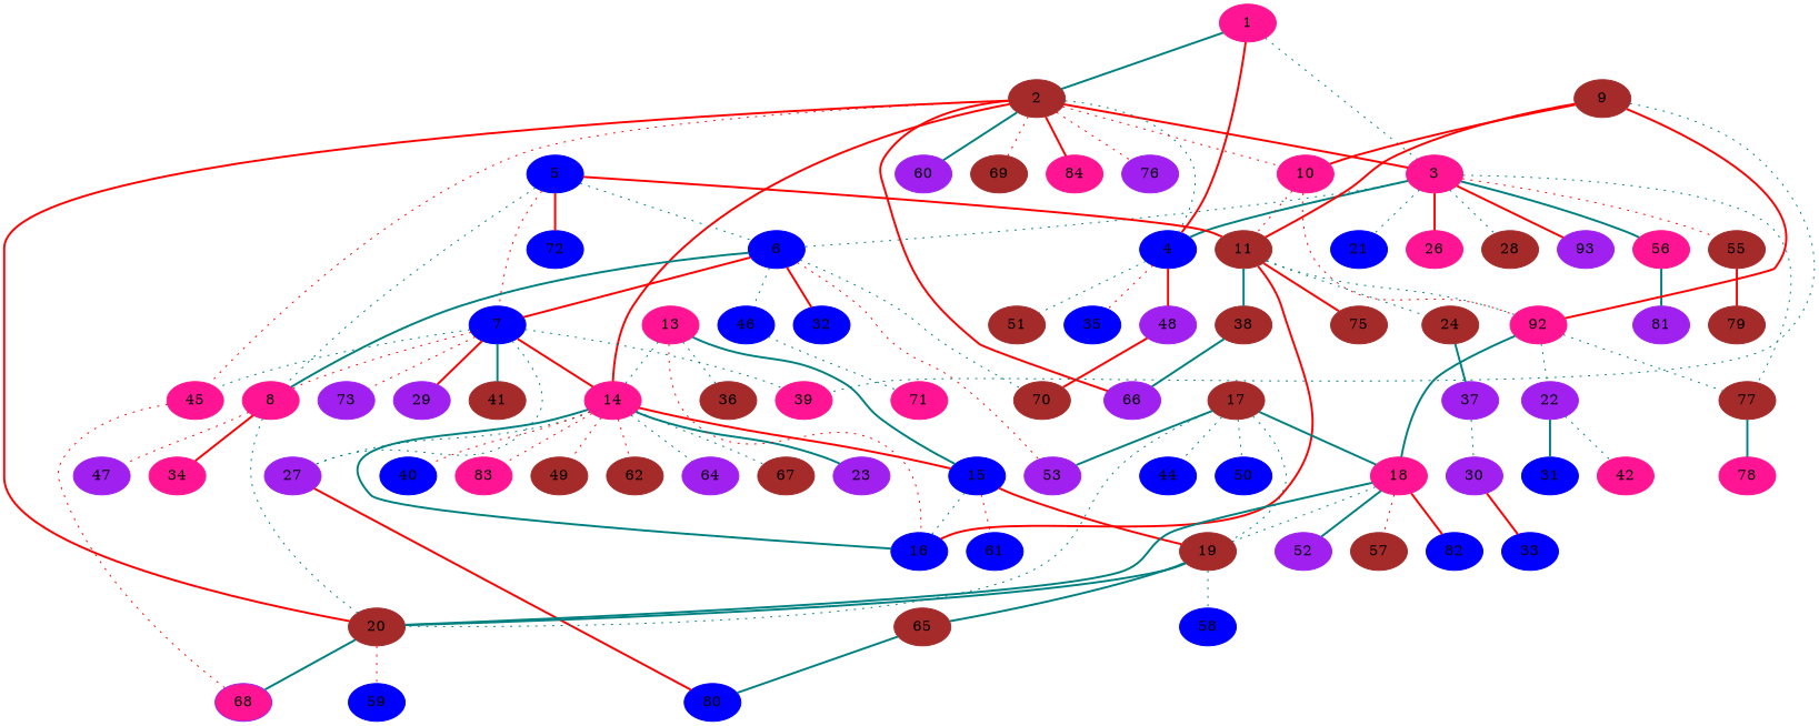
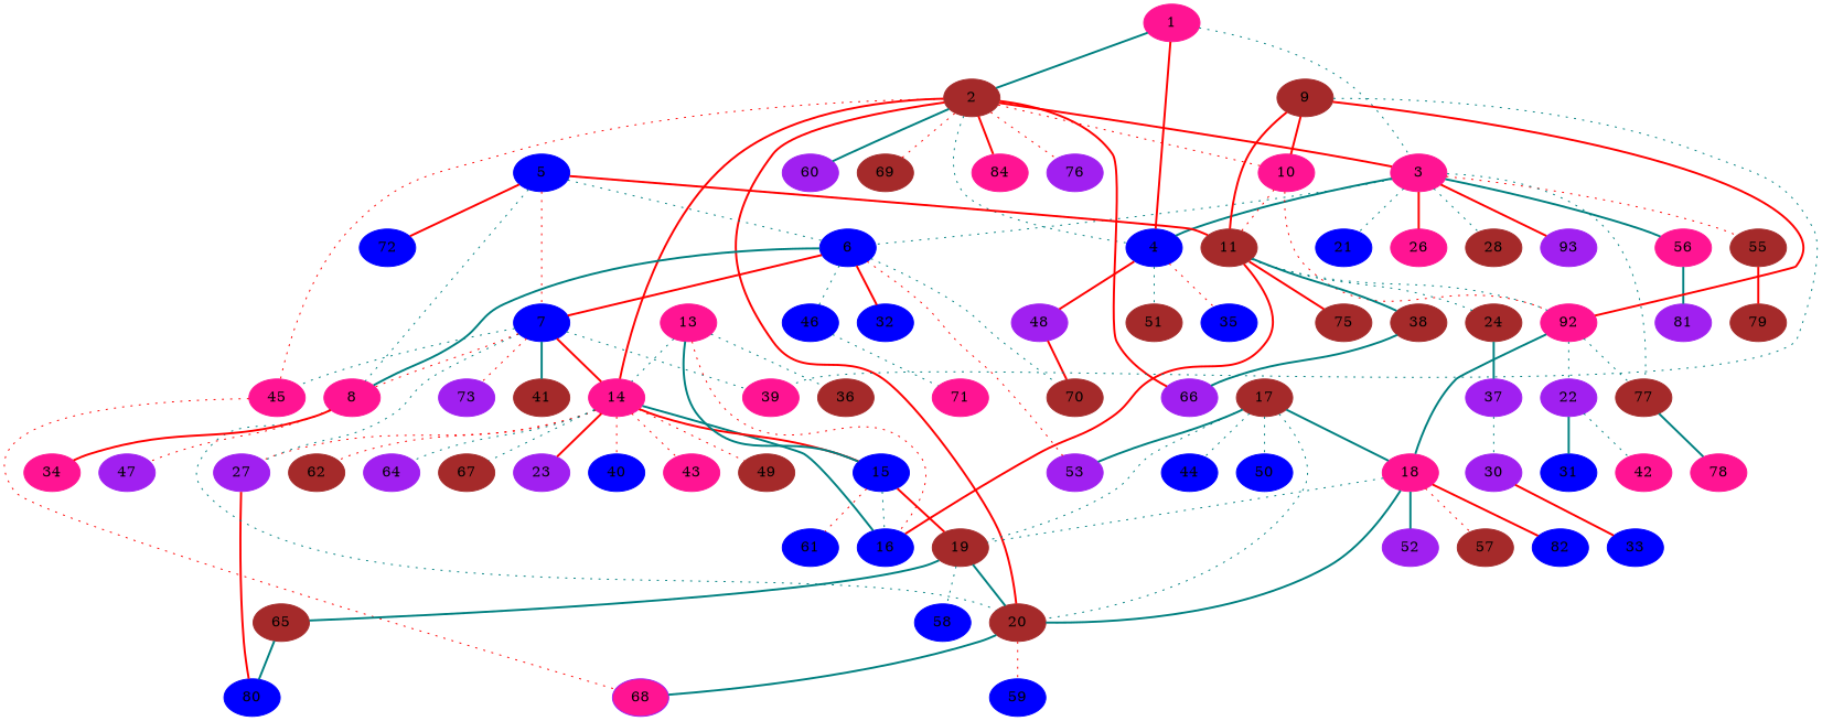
  graph {
    node [color=brown style=filled]
    edge [color=teal style=dotted]
    1 [color=deeppink]
    2
    3 [color=deeppink]
    4 [color=blue]
    10 [color=deeppink]
    14 [color=deeppink]
    20
    45 [color=deeppink]
    60 [color=purple]
    66 [color=purple]
    69
    n12 [color=deeppink label=84]
    76 [color=purple]
    6 [color=blue]
    21 [color=blue]
    26 [color=deeppink]
    28
    55
    56 [color=deeppink]
    n20 [color=purple label=93]
    77
    35 [color=blue]
    48 [color=purple]
    51
    11
    n26 [color=deeppink label=92]
    27 [color=purple]
    16 [color=blue]
    15 [color=blue]
    23 [color=purple]
    40 [color=blue]
-   43 [color=deeppink label=83]
+   43 [color=deeppink]
    49
    62
    64 [color=purple]
    67
    59 [color=blue]
    68 [color=purple fillcolor=deeppink]
    7 [color=blue]
    8 [color=deeppink]
    32 [color=blue]
    46 [color=blue]
    53 [color=purple]
    70
    79
    81 [color=purple]
    78 [color=deeppink]
    5 [color=blue]
    72 [color=blue]
-   29 [color=purple]
    39 [color=deeppink]
    41
    73 [color=purple]
    34 [color=deeppink]
    47 [color=purple]
    24
    38
    75
    71 [color=deeppink]
    80 [color=blue]
    9
    18 [color=deeppink]
    22 [color=purple]
    37 [color=purple]
    19
    52 [color=purple]
    57
    82 [color=blue]
    31 [color=blue]
    42 [color=deeppink]
    13 [color=deeppink]
    36
    61 [color=blue]
    58 [color=blue]
    65
    17
    44 [color=blue]
    50 [color=blue]
    30 [color=purple]
    33 [color=blue]
    1 -- 2 [style=bold]
    1 -- 3
    1 -- 4 [color=red style=bold]
    2 -- 3 [color=red style=bold]
    2 -- 4
    2 -- 10 [color=red]
    2 -- 14 [color=red style=bold]
    2 -- 20 [color=red style=bold]
    2 -- 45 [color=red]
    2 -- 60 [style=bold]
    2 -- 66 [color=red style=bold]
    2 -- 69 [color=red]
    2 -- n12 [color=red style=bold]
    2 -- 76 [color=red]
    3 -- 4 [style=bold]
    3 -- 6
    3 -- 21
    3 -- 26 [color=red style=bold]
    3 -- 28
    3 -- 55 [color=red]
    3 -- 56 [style=bold]
    3 -- n20 [color=red style=bold]
    3 -- 77
    4 -- 35 [color=red]
    4 -- 48 [color=red style=bold]
    4 -- 51
    10 -- 11 [color=red]
    10 -- n26 [color=red]
-   14 -- 27
+   14 -- 27 [color=red]
    14 -- 16 [style=bold]
    14 -- 15 [color=red style=bold]
-   14 -- 23 [style=bold]
+   14 -- 23 [color=red style=bold]
    14 -- 40 [color=red]
    14 -- 43 [color=red]
    14 -- 49 [color=red]
    14 -- 62 [color=red]
    14 -- 64
    14 -- 67
    20 -- 59 [color=red]
    20 -- 68 [style=bold]
    45 -- 68 [color=red]
    6 -- 7 [color=red style=bold]
    6 -- 8 [style=bold]
    6 -- 32 [color=red style=bold]
    6 -- 46
    6 -- 53 [color=red]
    6 -- 70
    55 -- 79 [color=red style=bold]
    56 -- 81 [style=bold]
    77 -- 78 [style=bold]
    48 -- 70 [color=red style=bold]
    11 -- n26
    11 -- 16 [color=red style=bold]
    11 -- 24
    11 -- 38 [style=bold]
    11 -- 75 [color=red style=bold]
    n26 -- 77
    n26 -- 18 [style=bold]
    n26 -- 22
    27 -- 80 [color=red style=bold]
    15 -- 16
    15 -- 19 [color=red style=bold]
    15 -- 61 [color=red]
    7 -- 14 [color=red style=bold]
    7 -- 45
    7 -- 27
    7 -- 8 [color=red]
-   7 -- 29 [color=red style=bold]
    7 -- 39
    7 -- 41 [style=bold]
    7 -- 73 [color=red]
    8 -- 20
    8 -- 34 [color=red style=bold]
    8 -- 47 [color=red]
    46 -- 71
    5 -- 6
    5 -- 11 [color=red style=bold]
    5 -- 7 [color=red]
    5 -- 8
    5 -- 72 [color=red style=bold]
    24 -- 37 [style=bold]
    38 -- 66 [style=bold]
    9 -- 10 [color=red style=bold]
    9 -- 11 [color=red style=bold]
    9 -- n26 [color=red style=bold]
    9 -- 39
    18 -- 20 [style=bold]
    18 -- 19
    18 -- 52 [style=bold]
    18 -- 57 [color=red]
    18 -- 82 [color=red style=bold]
    22 -- 31 [style=bold]
    22 -- 42
    37 -- 30
    19 -- 20 [style=bold]
    19 -- 58
    19 -- 65 [style=bold]
    13 -- 14
    13 -- 16 [color=red]
    13 -- 15 [style=bold]
    13 -- 36
    65 -- 80 [style=bold]
    17 -- 20
    17 -- 53 [style=bold]
    17 -- 18 [style=bold]
    17 -- 19
    17 -- 44
    17 -- 50
    30 -- 33 [color=red style=bold]
  }
